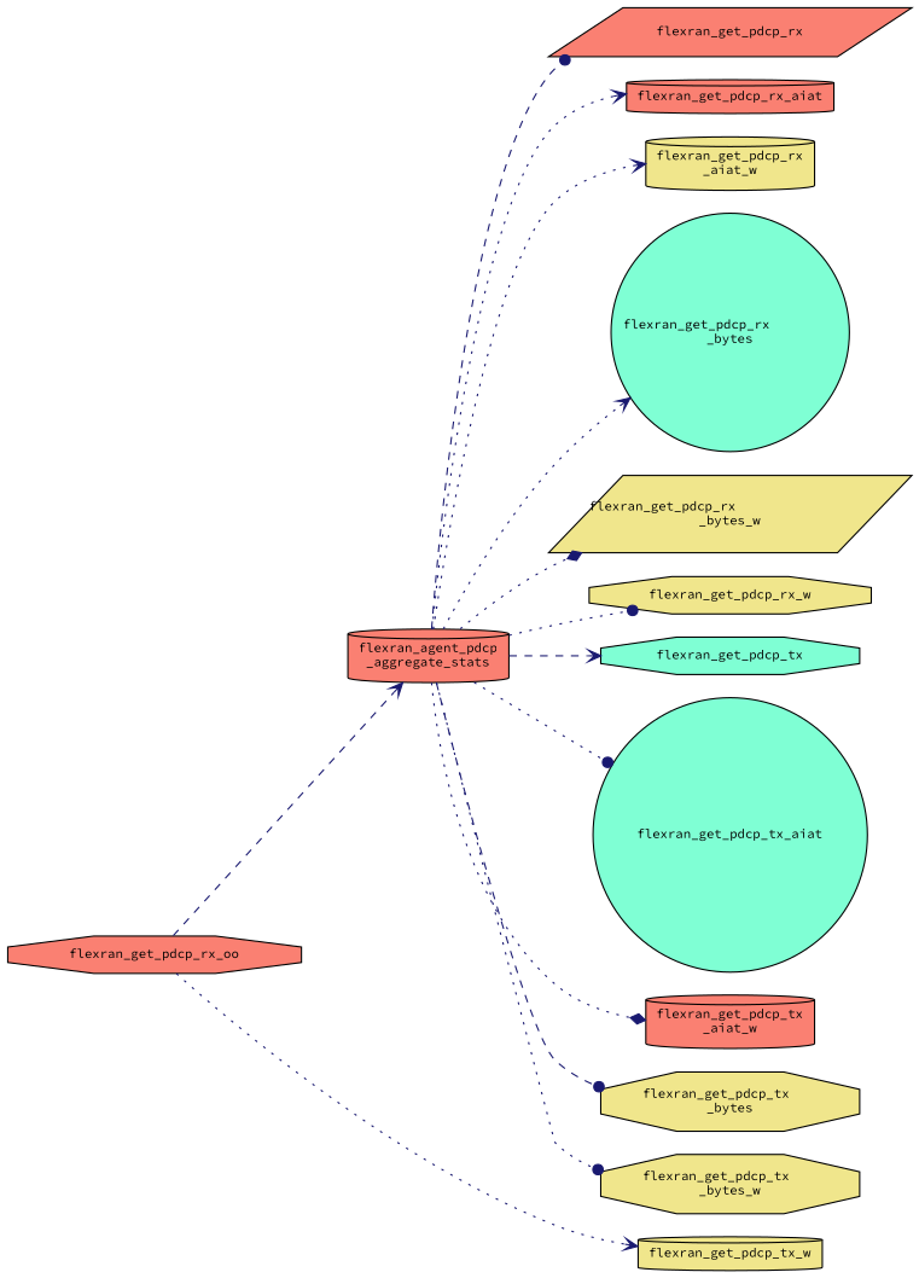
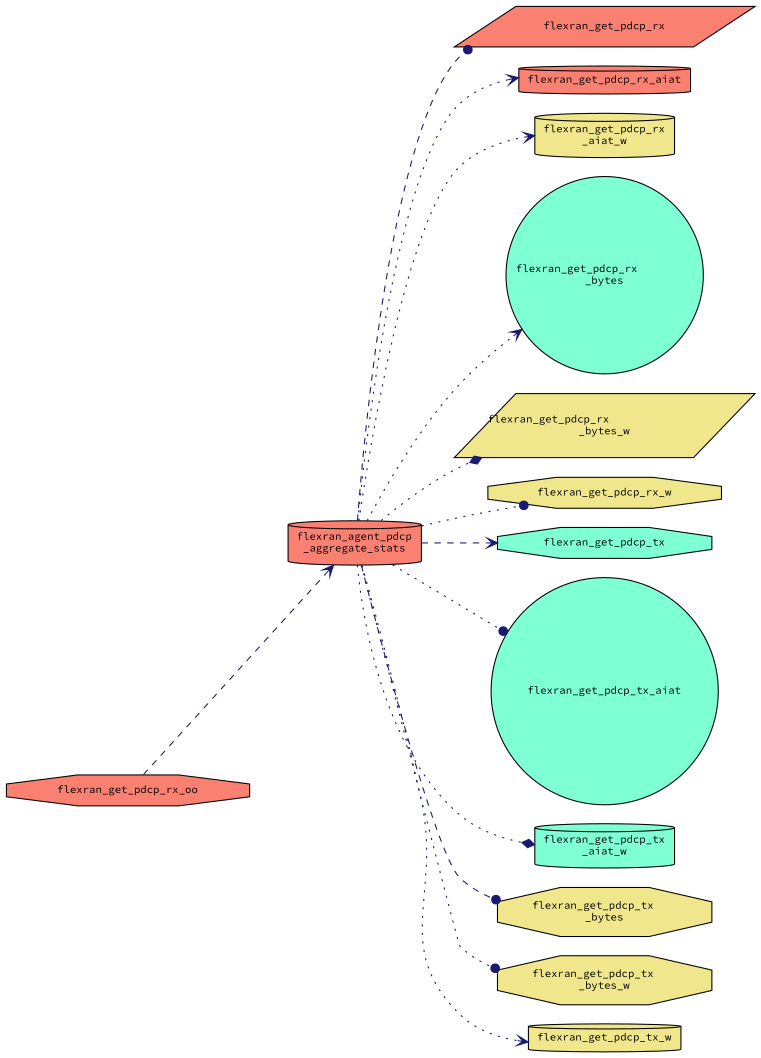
  digraph {
    fontname="Source Code Pro"
    rankdir=LR
    node [color=black fillcolor=khaki fontname="Source Code Pro" fontsize=10 shape=cylinder style=filled]
    edge [arrowhead=vee color=midnightblue fontname="Source Code Pro" fontsize=10 labelfontname=Helvetica labelfontsize=10 style=dotted]
    n1 [fillcolor=salmon fontcolor=black height=0.2 label="flexran_agent_pdcp\l_aggregate_stats" width=0.4]
    n2 [fillcolor=salmon height=0.2 label=flexran_get_pdcp_rx shape=parallelogram width=0.4]
    n3 [fillcolor=salmon height=0.2 label=flexran_get_pdcp_rx_aiat width=0.4]
    n4 [height=0.2 label="flexran_get_pdcp_rx\l_aiat_w" width=0.4]
    n5 [fillcolor=aquamarine height=0.2 label="flexran_get_pdcp_rx\l_bytes" shape=circle width=0.4]
    n6 [height=0.2 label="flexran_get_pdcp_rx\l_bytes_w" shape=parallelogram width=0.4]
    n7 [height=0.2 label=flexran_get_pdcp_rx_w shape=octagon width=0.4]
    n8 [fillcolor=aquamarine height=0.2 label=flexran_get_pdcp_tx shape=octagon width=0.4]
    n9 [fillcolor=aquamarine height=0.2 label=flexran_get_pdcp_tx_aiat shape=circle width=0.4]
-   n10 [fillcolor=salmon height=0.2 label="flexran_get_pdcp_tx\l_aiat_w" width=0.4]
+   n10 [fillcolor=aquamarine height=0.2 label="flexran_get_pdcp_tx\l_aiat_w" width=0.4]
    n11 [height=0.2 label="flexran_get_pdcp_tx\l_bytes" shape=octagon width=0.4]
    n12 [height=0.2 label="flexran_get_pdcp_tx\l_bytes_w" shape=octagon width=0.4]
    n13 [height=0.2 label=flexran_get_pdcp_tx_w width=0.4]
    n14 [fillcolor=salmon height=0.2 label=flexran_get_pdcp_rx_oo shape=octagon width=0.4]
    n1 -> n2 [arrowhead=dot style=dashed]
    n1 -> n3
    n1 -> n4
    n1 -> n5
    n1 -> n6 [arrowhead=diamond]
    n1 -> n7 [arrowhead=dot]
    n1 -> n8 [style=dashed]
    n1 -> n9 [arrowhead=dot]
    n1 -> n10 [arrowhead=diamond]
    n1 -> n11 [arrowhead=dot style=dashed]
    n1 -> n12 [arrowhead=dot]
-   n14 -> n13
+   n1 -> n13
    n14 -> n1 [style=dashed]
  }
